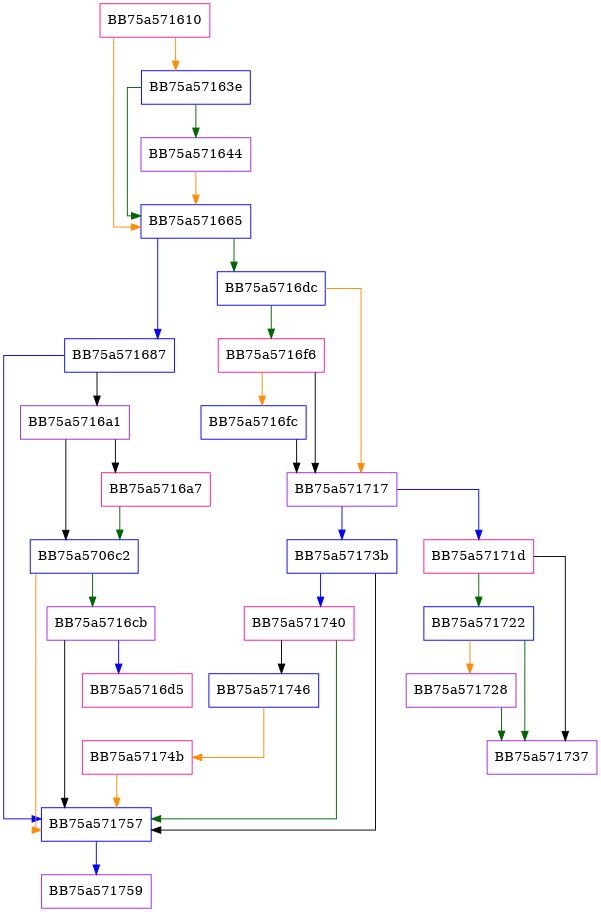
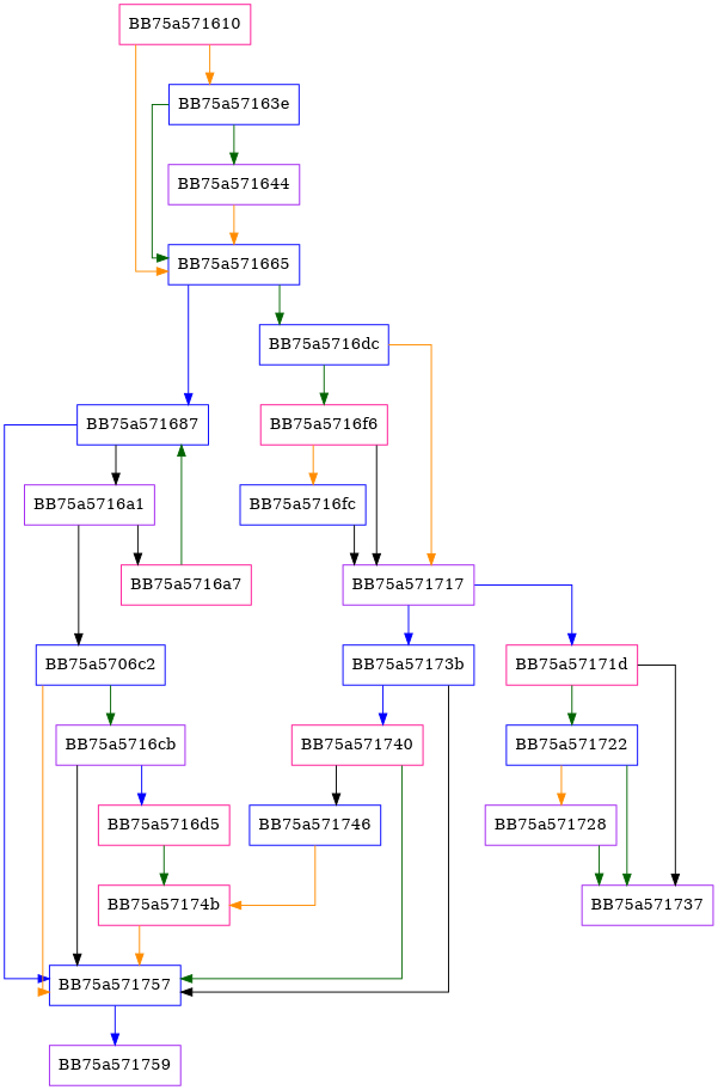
  digraph {
    splines=ortho
    node [color=blue shape=box]
    edge [color=darkgreen]
    BB75a571610 [color=deeppink]
    BB75a571665
    BB75a57163e
    BB75a5716dc
    BB75a571687
    BB75a571644 [color=purple]
    BB75a571717 [color=purple]
    BB75a5716f6 [color=deeppink]
    BB75a571757
    BB75a5716a1 [color=purple]
    BB75a57173b
    BB75a57171d [color=deeppink]
    BB75a5716fc
    BB75a571759 [color=purple]
    n15 [label=BB75a5706c2]
    BB75a5716a7 [color=deeppink]
    BB75a5716cb [color=purple]
    BB75a5716d5 [color=deeppink]
    BB75a57174b [color=deeppink]
    BB75a571740 [color=deeppink]
    BB75a571737 [color=purple]
    BB75a571722
    BB75a571746
    BB75a571728 [color=purple]
    BB75a571610 -> BB75a571665 [color=darkorange]
    BB75a571610 -> BB75a57163e [color=darkorange]
    BB75a571665 -> BB75a5716dc
    BB75a571665 -> BB75a571687 [color=blue]
    BB75a57163e -> BB75a571665
    BB75a57163e -> BB75a571644
    BB75a5716dc -> BB75a571717 [color=darkorange]
    BB75a5716dc -> BB75a5716f6
    BB75a571687 -> BB75a571757 [color=blue]
    BB75a571687 -> BB75a5716a1 [color=black]
    BB75a571644 -> BB75a571665 [color=darkorange]
    BB75a571717 -> BB75a57173b [color=blue]
    BB75a571717 -> BB75a57171d [color=blue]
    BB75a5716f6 -> BB75a571717 [color=black]
    BB75a5716f6 -> BB75a5716fc [color=darkorange]
    BB75a571757 -> BB75a571759 [color=blue]
    BB75a5716a1 -> n15 [color=black]
    BB75a5716a1 -> BB75a5716a7 [color=black]
    BB75a57173b -> BB75a571757 [color=black]
    BB75a57173b -> BB75a571740 [color=blue]
    BB75a57171d -> BB75a571737 [color=black]
    BB75a57171d -> BB75a571722
    BB75a5716fc -> BB75a571717 [color=black]
    n15 -> BB75a571757 [color=darkorange]
    n15 -> BB75a5716cb
-   BB75a5716a7 -> n15
+   BB75a5716a7 -> BB75a571687
    BB75a5716cb -> BB75a571757 [color=black]
    BB75a5716cb -> BB75a5716d5 [color=blue]
+   BB75a5716d5 -> BB75a57174b
    BB75a57174b -> BB75a571757 [color=darkorange]
    BB75a571740 -> BB75a571757
    BB75a571740 -> BB75a571746 [color=black]
    BB75a571722 -> BB75a571737
    BB75a571722 -> BB75a571728 [color=darkorange]
    BB75a571746 -> BB75a57174b [color=darkorange]
    BB75a571728 -> BB75a571737
  }
